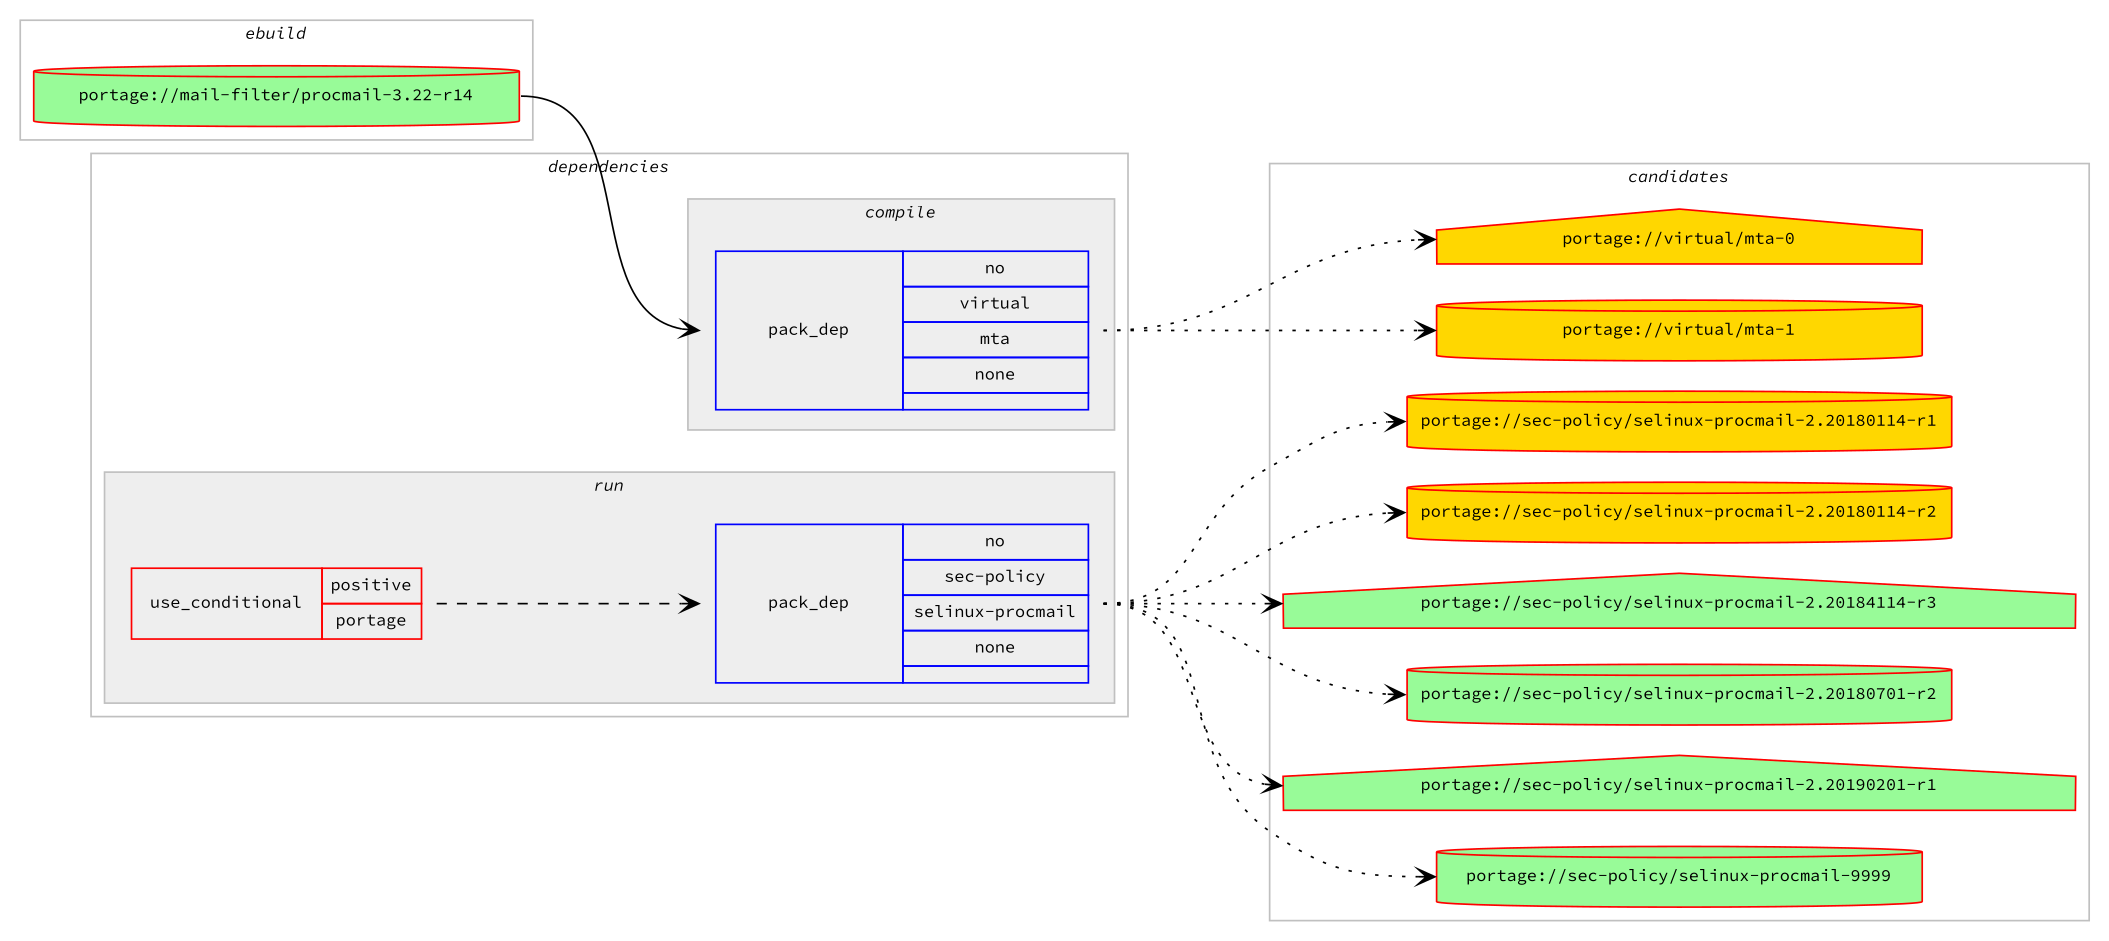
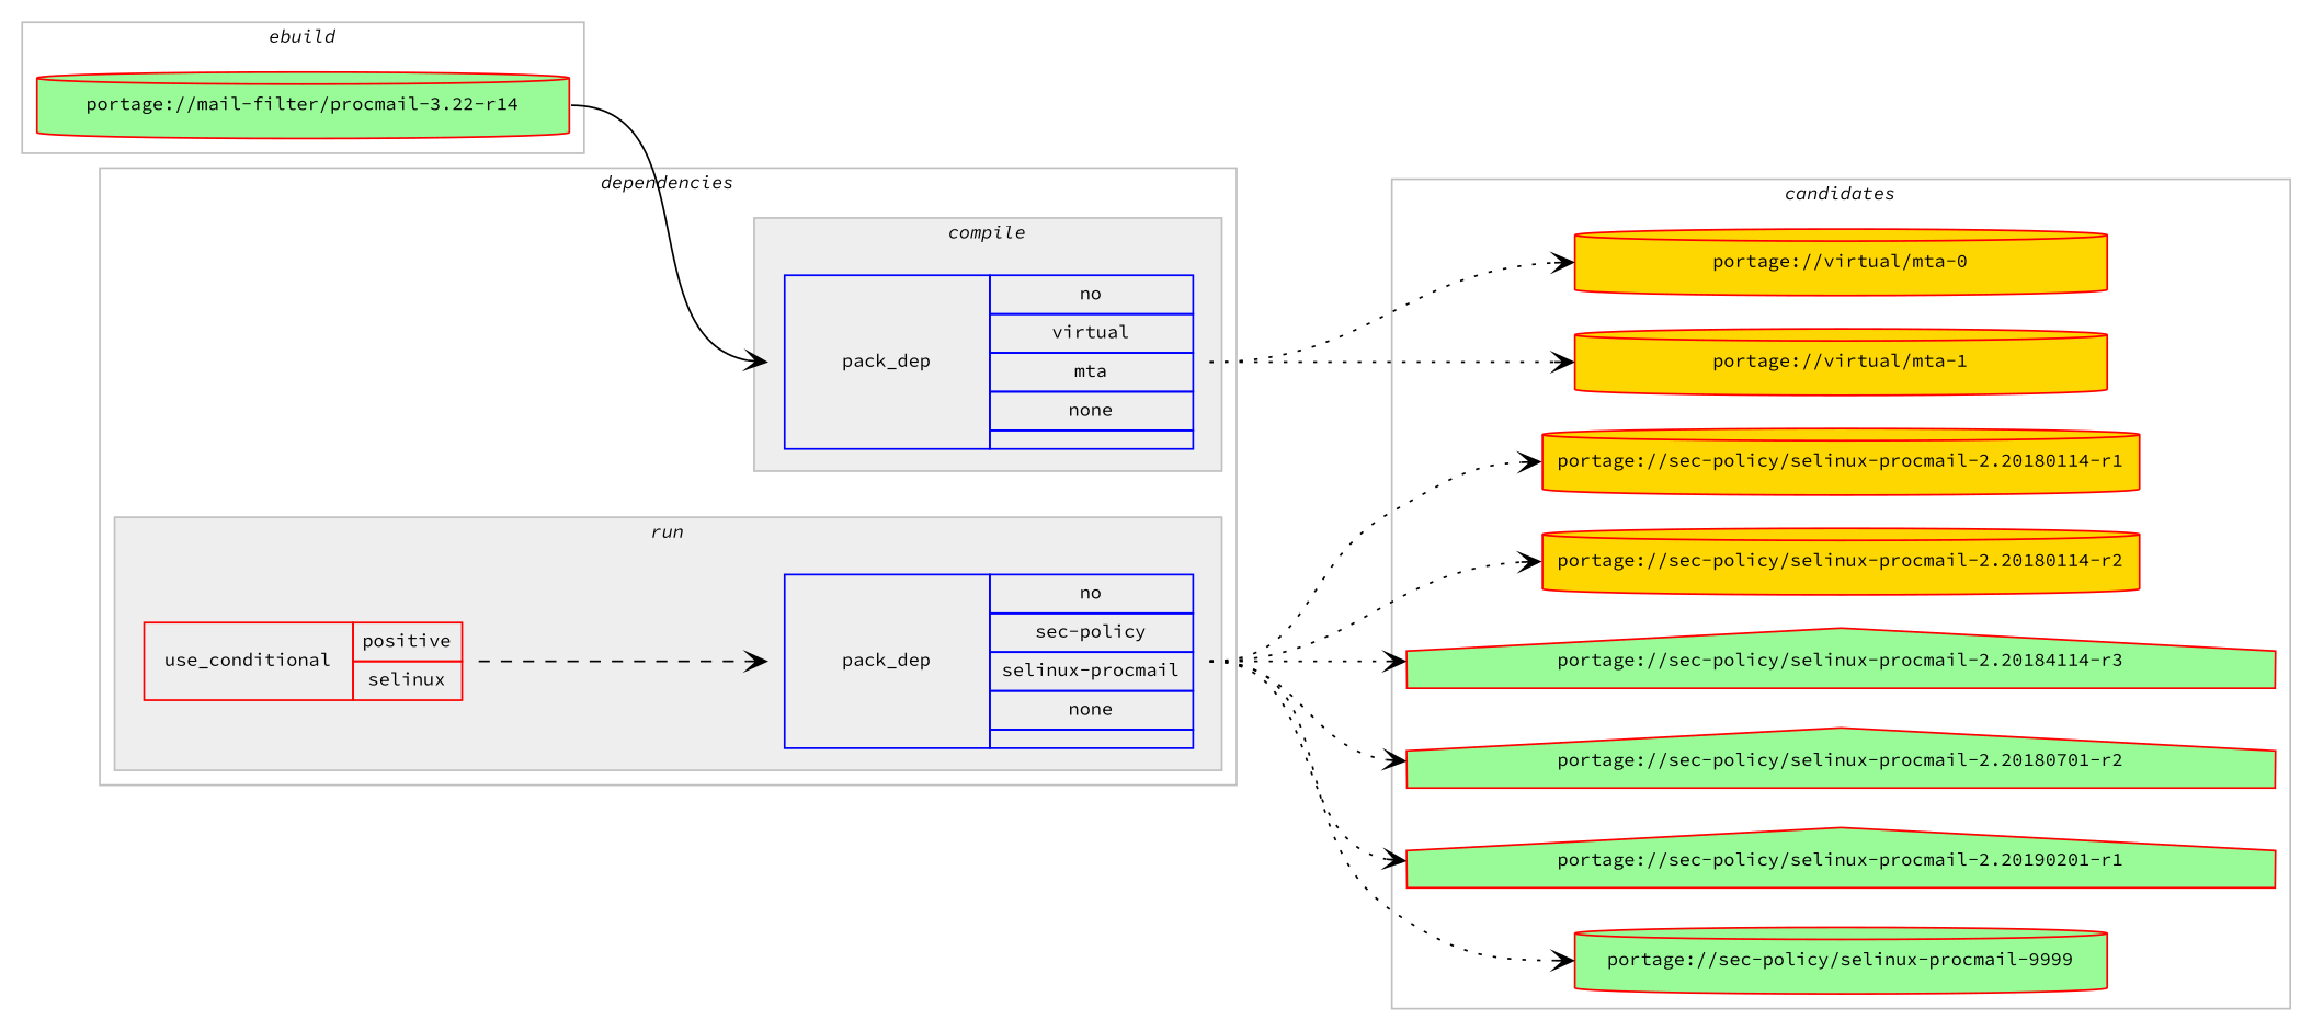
  digraph {
    compound=true
    concentrate=true
    fontname="Source Code Pro"
    fontsize=10
    newrank=true
    rankdir=LR
    ranksep=1.5
    node [color=red fillcolor=palegreen fontname="Source Code Pro" fontsize=10 shape=cylinder style=filled]
    edge [arrowhead=vee fontname="Source Code Pro" headport=w style=dotted tailport=e weight=100]
    n1 [label="portage://mail-filter/procmail-3.22-r14" width=4]
    n2 [color=blue label=<<TABLE BORDER="0" CELLBORDER="1" CELLSPACING="0" CELLPADDING="4" WIDTH="220"><TR><TD ROWSPAN="6" CELLPADDING="30">pack_dep</TD></TR><TR><TD WIDTH="110">no</TD></TR><TR><TD>virtual</TD></TR><TR><TD>mta</TD></TR><TR><TD>none</TD></TR><TR><TD></TD></TR></TABLE>> shape=none fillcolor="" style=""]
    n3 [color=blue label=<<TABLE BORDER="0" CELLBORDER="1" CELLSPACING="0" CELLPADDING="4" WIDTH="220"><TR><TD ROWSPAN="6" CELLPADDING="30">pack_dep</TD></TR><TR><TD WIDTH="110">no</TD></TR><TR><TD>sec-policy</TD></TR><TR><TD>selinux-procmail</TD></TR><TR><TD>none</TD></TR><TR><TD></TD></TR></TABLE>> shape=none fillcolor="" style=""]
-   n4 [label=<<TABLE BORDER="0" CELLBORDER="1" CELLSPACING="0" CELLPADDING="4"><TR><TD ROWSPAN="3" CELLPADDING="10">use_conditional</TD></TR><TR><TD>positive</TD></TR><TR><TD>portage</TD></TR></TABLE>> shape=none fillcolor="" style=""]
-   n5 [fillcolor=gold label="portage://virtual/mta-0" shape=house width=4]
+   n4 [label=<<TABLE BORDER="0" CELLBORDER="1" CELLSPACING="0" CELLPADDING="4"><TR><TD ROWSPAN="3" CELLPADDING="10">use_conditional</TD></TR><TR><TD>positive</TD></TR><TR><TD>selinux</TD></TR></TABLE>> shape=none fillcolor="" style=""]
+   n5 [fillcolor=gold label="portage://virtual/mta-0" width=4]
    n6 [fillcolor=gold label="portage://virtual/mta-1" width=4]
    n7 [fillcolor=gold label="portage://sec-policy/selinux-procmail-2.20180114-r1" width=4]
    n8 [fillcolor=gold label="portage://sec-policy/selinux-procmail-2.20180114-r2" width=4]
    n9 [label="portage://sec-policy/selinux-procmail-2.20184114-r3" shape=house width=4]
-   n10 [label="portage://sec-policy/selinux-procmail-2.20180701-r2" width=4]
+   n10 [label="portage://sec-policy/selinux-procmail-2.20180701-r2" shape=house width=4]
    n11 [label="portage://sec-policy/selinux-procmail-2.20190201-r1" shape=house width=4]
    n12 [label="portage://sec-policy/selinux-procmail-9999" width=4]
    subgraph cluster_1 {
      color=gray
      label=<<i>dependencies</i>>
      subgraph cluster_2 {
        color=gray
        fillcolor="#eeeeee"
        label=<<i>compile</i>>
        style=filled
        subgraph sub_3 {
          color=gray
          fillcolor="#eeeeee"
          label=<<i>compile</i>>
          style=filled
          n2
        }
      }
      subgraph cluster_4 {
        color=gray
        fillcolor="#eeeeee"
        label=<<i>compile and run</i>>
        style=filled
      }
      subgraph cluster_5 {
        color=gray
        fillcolor="#eeeeee"
        label=<<i>run</i>>
        style=filled
        subgraph sub_6 {
          color=gray
          fillcolor="#eeeeee"
          label=<<i>run</i>>
          style=filled
          n4
          subgraph sub_7 {
            color=gray
            fillcolor="#eeeeee"
            label=<<i>run</i>>
            style=filled
            n3
          }
        }
      }
    }
    subgraph cluster_8 {
      color=gray
      label=<<i>ebuild</i>>
      rank=same
      n1
    }
    subgraph cluster_9 {
      color=gray
      label=<<i>candidates</i>>
      rank=same
      subgraph sub_10 {
        color=black
        label=<<i>candidates</i>>
        nodesep=1
        rank=same
        n5
        n6
      }
      subgraph sub_11 {
        color=black
        label=<<i>candidates</i>>
        nodesep=1
        rank=same
        n7
        n8
        n9
        n10
        n11
        n12
      }
    }
    n1 -> n2 [style=solid weight=20]
    n2 -> n5
    n2 -> n6
    n3 -> n7
    n3 -> n8
    n3 -> n9
    n3 -> n10
    n3 -> n11
    n3 -> n12
    n4 -> n3 [style=dashed weight=20]
  }
